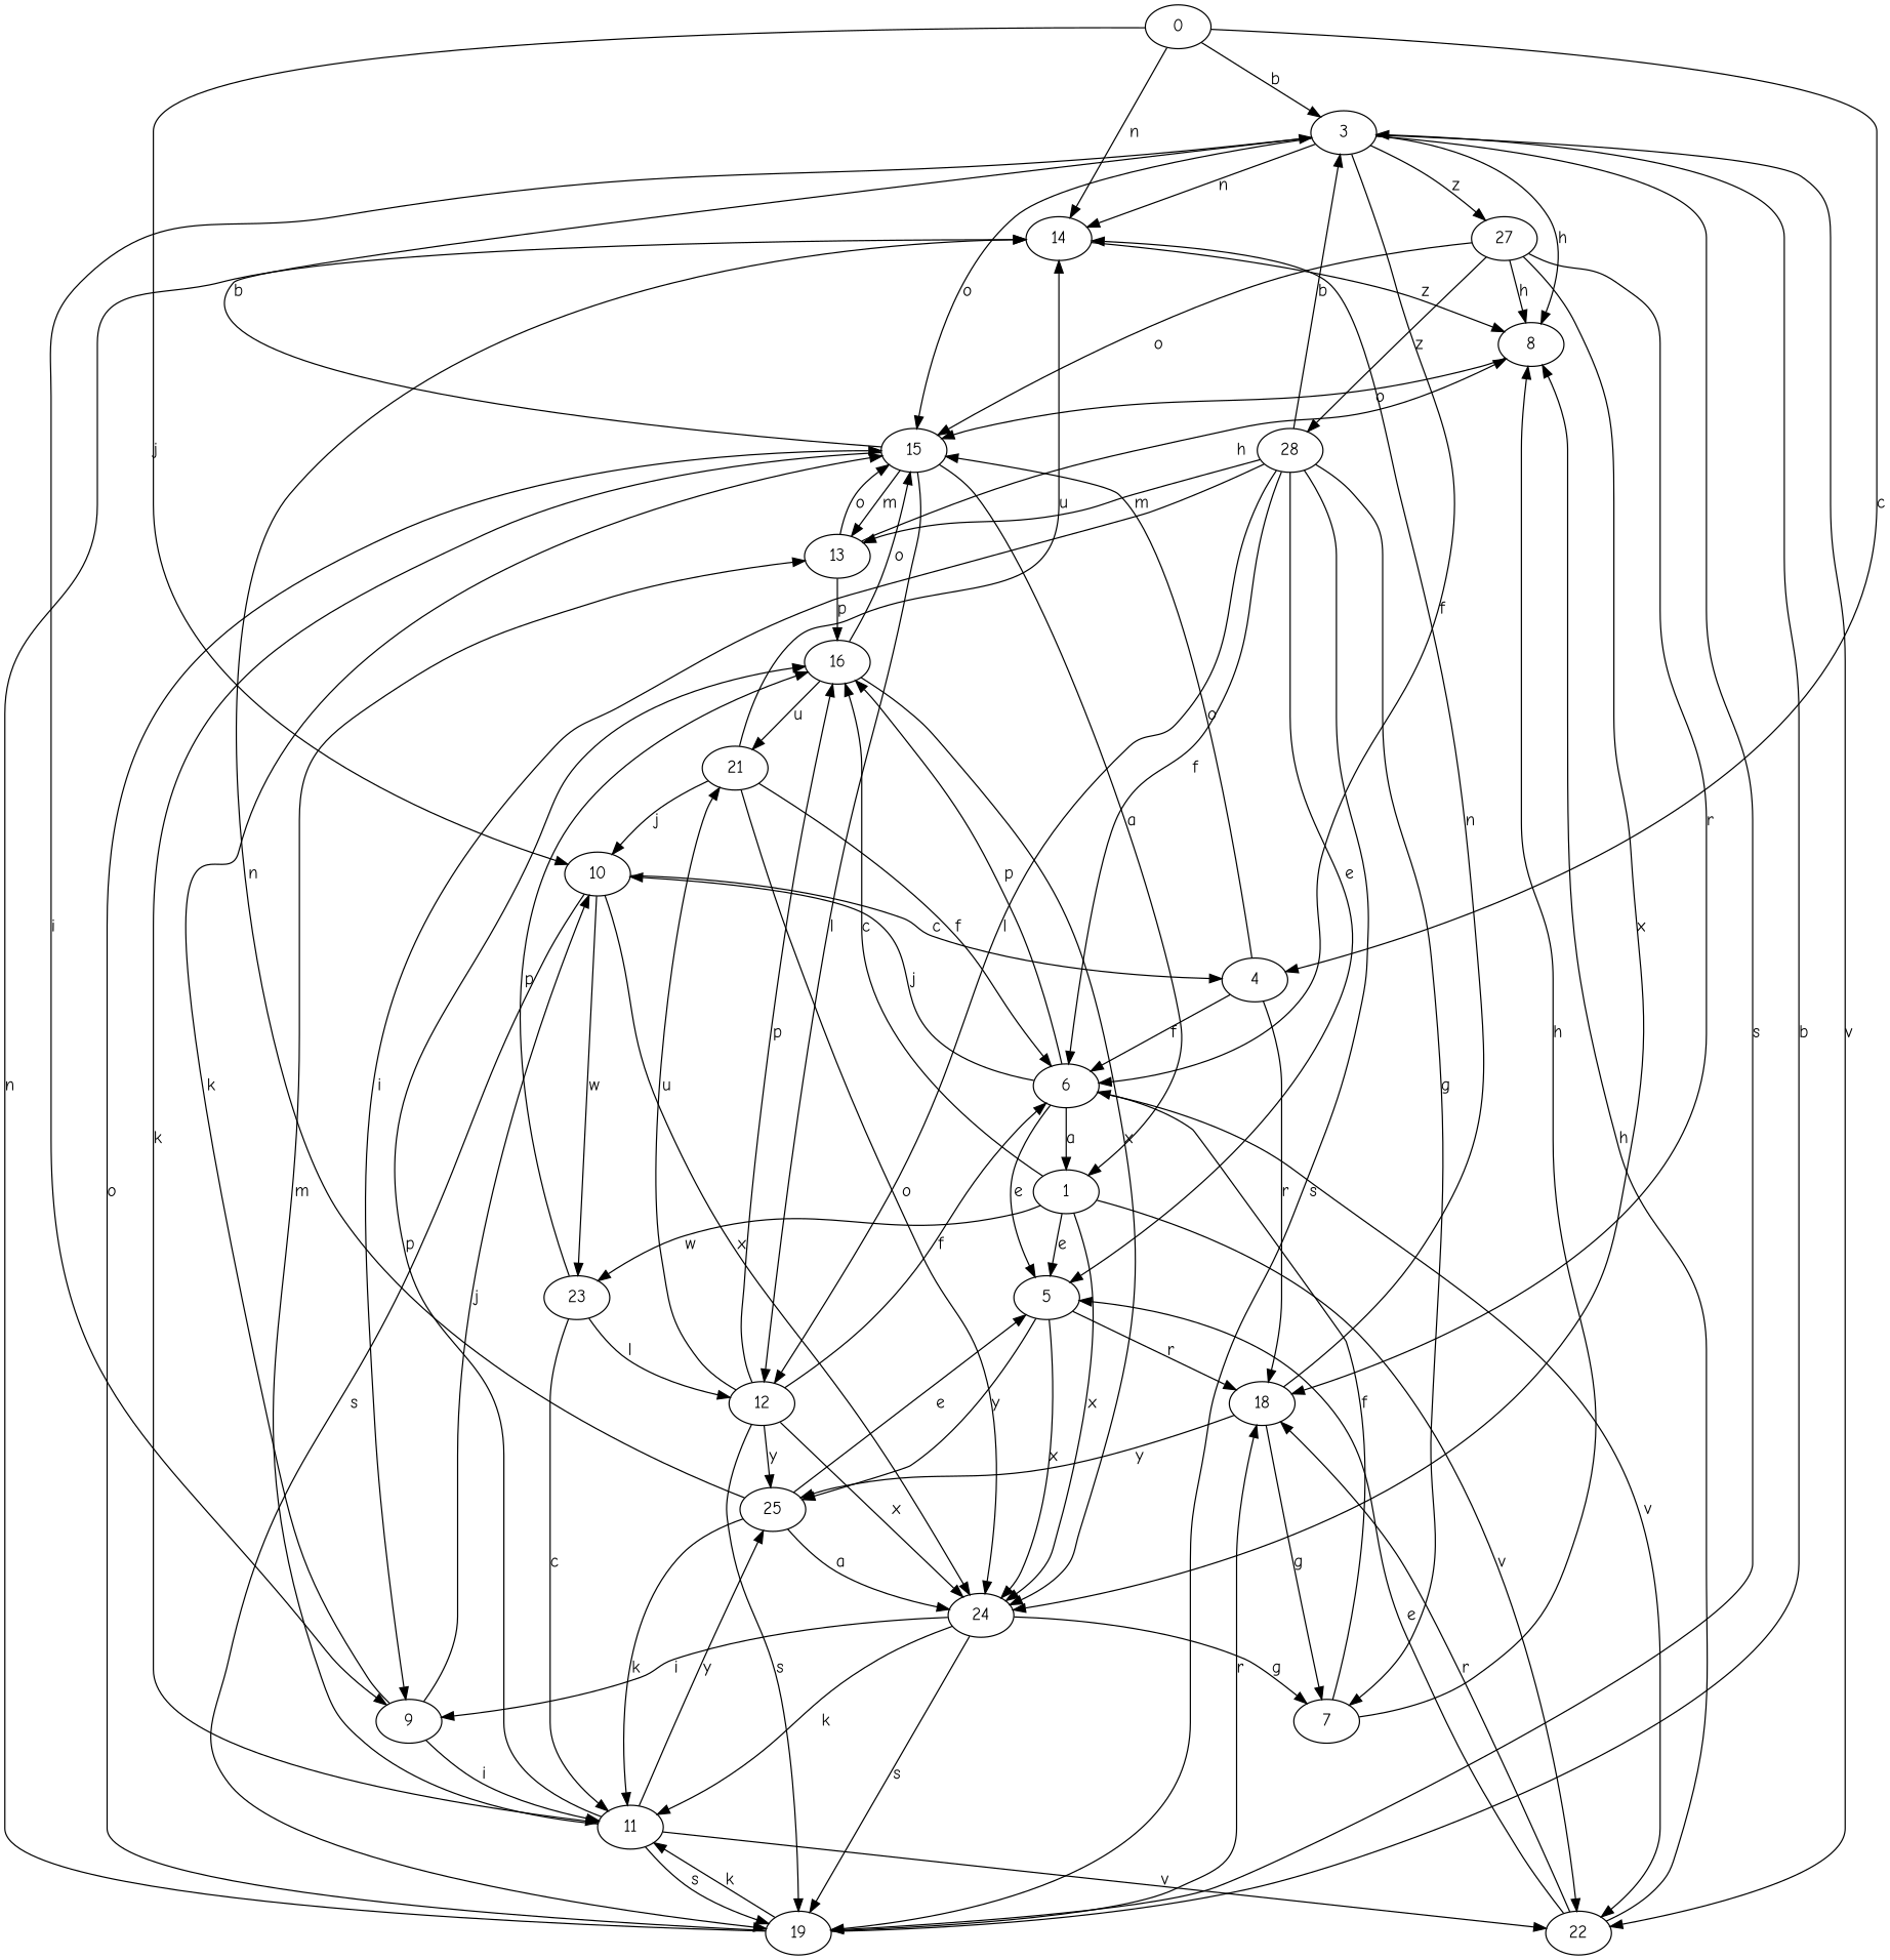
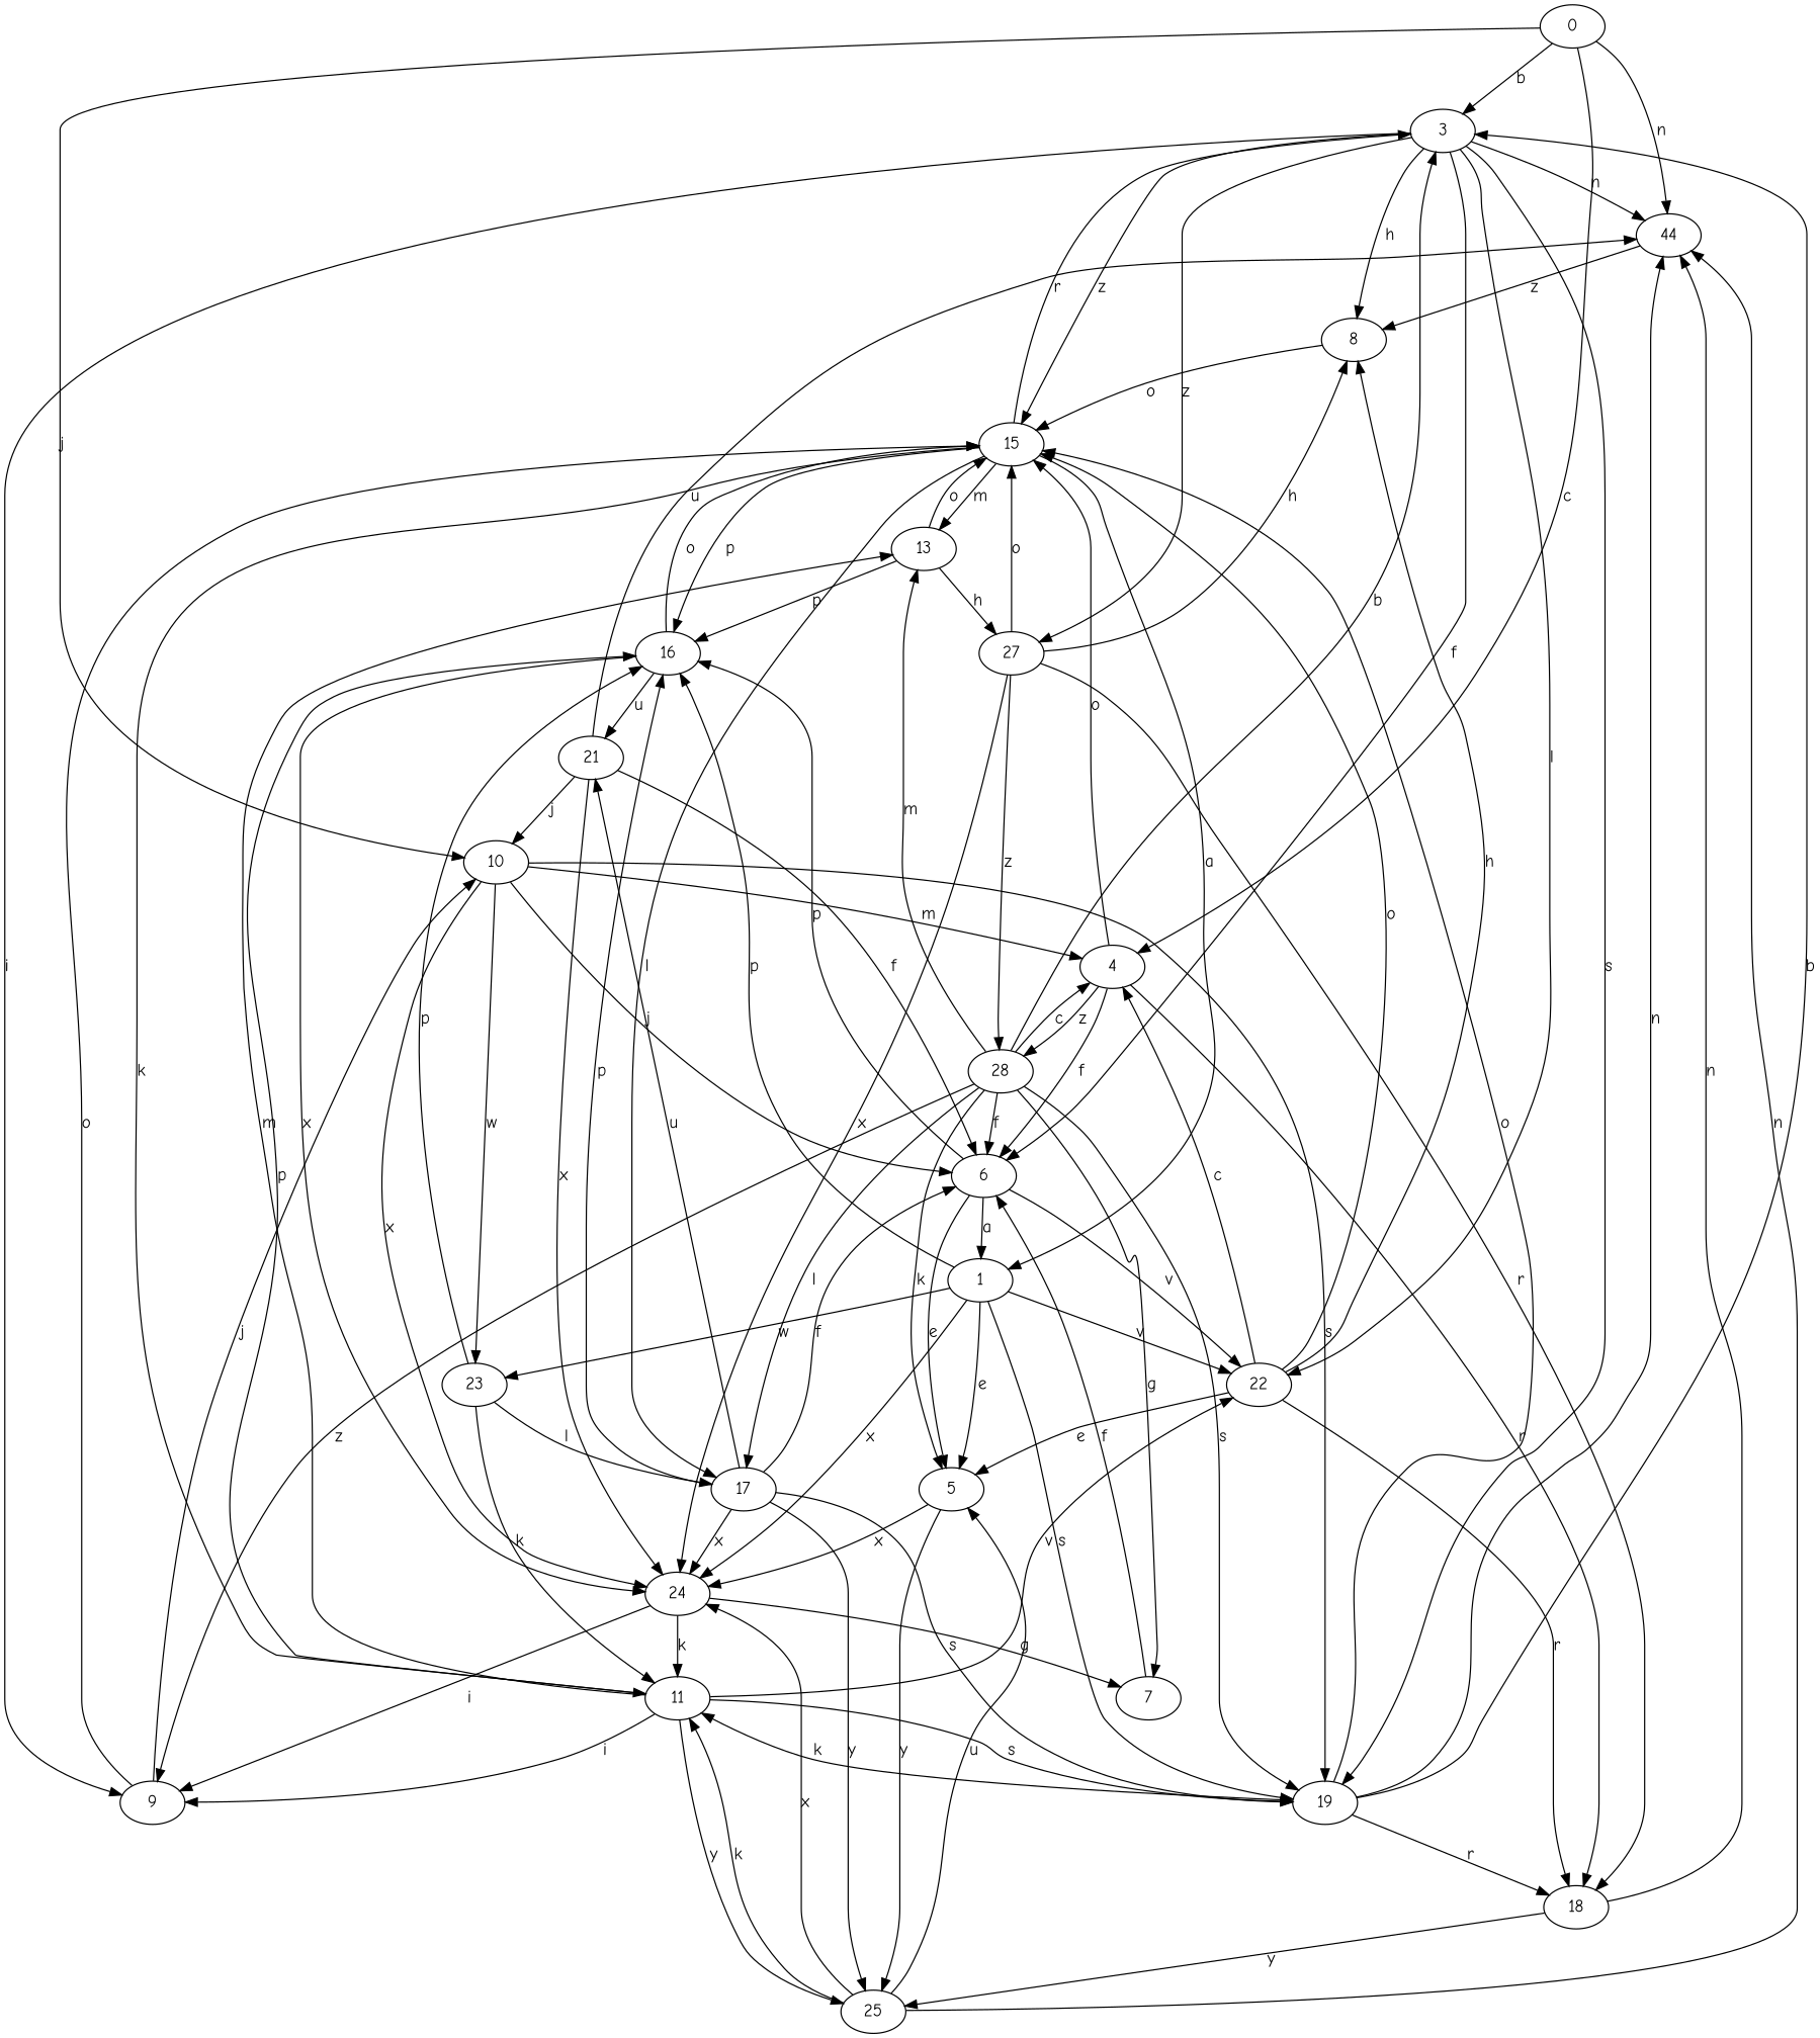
  strict digraph {
    fontname="Comic Neue"
    node [fontname="Comic Neue"]
    edge [fontname="Comic Neue"]
    0
    3
    4
    10
-   14
+   14 [label=44]
    19
    22
    6
    8
    9
    15
    27
    18
    28
    23
    24
    1
    5
    16
    25
    21
    11
-   12
+   12 [label=17]
    7
    13
    0 -> 3 [label=b]
    0 -> 4 [label=c]
    0 -> 10 [label=j]
    0 -> 14 [label=n]
    3 -> 14 [label=n]
    3 -> 19 [label=s]
-   3 -> 22 [label=v]
+   3 -> 22 [label=l]
    3 -> 6 [label=f]
    3 -> 8 [label=h]
    3 -> 9 [label=i]
-   3 -> 15 [label=o]
+   3 -> 15 [label=z]
    3 -> 27 [label=z]
    4 -> 6 [label=f]
    4 -> 15 [label=o]
    4 -> 18 [label=r]
-   10 -> 4 [label=c]
+   4 -> 28 [label=z]
+   10 -> 4 [label=m]
    10 -> 19 [label=s]
    10 -> 23 [label=w]
    10 -> 24 [label=x]
    14 -> 8 [label=z]
    19 -> 3 [label=b]
    19 -> 14 [label=n]
    19 -> 15 [label=o]
    19 -> 18 [label=r]
    19 -> 11 [label=k]
+   22 -> 4 [label=c]
    22 -> 8 [label=h]
+   22 -> 15 [label=o]
    22 -> 18 [label=r]
    22 -> 5 [label=e]
-   6 -> 10 [label=j]
+   10 -> 6 [label=j]
    6 -> 22 [label=v]
    6 -> 1 [label=a]
    6 -> 5 [label=e]
    6 -> 16 [label=p]
    8 -> 15 [label=o]
    9 -> 10 [label=j]
-   9 -> 15 [label=k]
-   15 -> 3 [label=b]
+   9 -> 15 [label=o]
+   15 -> 3 [label=r]
    15 -> 1 [label=a]
+   15 -> 16 [label=p]
    15 -> 11 [label=k]
    15 -> 12 [label=l]
    15 -> 13 [label=m]
    27 -> 8 [label=h]
    27 -> 15 [label=o]
    27 -> 18 [label=r]
    27 -> 28 [label=z]
    27 -> 24 [label=x]
    18 -> 14 [label=n]
    18 -> 25 [label=y]
-   18 -> 7 [label=g]
    28 -> 3 [label=b]
+   28 -> 4 [label=c]
    28 -> 19 [label=s]
    28 -> 6 [label=f]
-   28 -> 9 [label=i]
-   28 -> 5 [label=e]
+   28 -> 9 [label=z]
+   28 -> 5 [label=k]
    28 -> 12 [label=l]
    28 -> 7 [label=g]
    28 -> 13 [label=m]
    23 -> 16 [label=p]
-   23 -> 11 [label=c]
+   23 -> 11 [label=k]
    23 -> 12 [label=l]
    24 -> 9 [label=i]
    24 -> 11 [label=k]
    24 -> 7 [label=g]
-   24 -> 19 [label=s]
+   1 -> 19 [label=s]
    1 -> 22 [label=v]
    1 -> 23 [label=w]
    1 -> 24 [label=x]
    1 -> 5 [label=e]
-   1 -> 16 [label=c]
-   5 -> 18 [label=r]
+   1 -> 16 [label=p]
    5 -> 24 [label=x]
    5 -> 25 [label=y]
    16 -> 15 [label=o]
    16 -> 24 [label=x]
    16 -> 21 [label=u]
    25 -> 14 [label=n]
-   25 -> 24 [label=a]
-   25 -> 5 [label=e]
+   25 -> 24 [label=x]
+   25 -> 5 [label=u]
    25 -> 11 [label=k]
    21 -> 10 [label=j]
    21 -> 14 [label=u]
    21 -> 6 [label=f]
-   21 -> 24 [label=o]
+   21 -> 24 [label=x]
    11 -> 19 [label=s]
    11 -> 22 [label=v]
-   9 -> 11 [label=i]
+   11 -> 9 [label=i]
    11 -> 16 [label=p]
    11 -> 25 [label=y]
    11 -> 13 [label=m]
    12 -> 19 [label=s]
    12 -> 6 [label=f]
    12 -> 24 [label=x]
    12 -> 16 [label=p]
    12 -> 25 [label=y]
    12 -> 21 [label=u]
    7 -> 6 [label=f]
-   7 -> 8 [label=h]
-   13 -> 8 [label=h]
+   13 -> 27 [label=h]
    13 -> 15 [label=o]
    13 -> 16 [label=p]
  }
